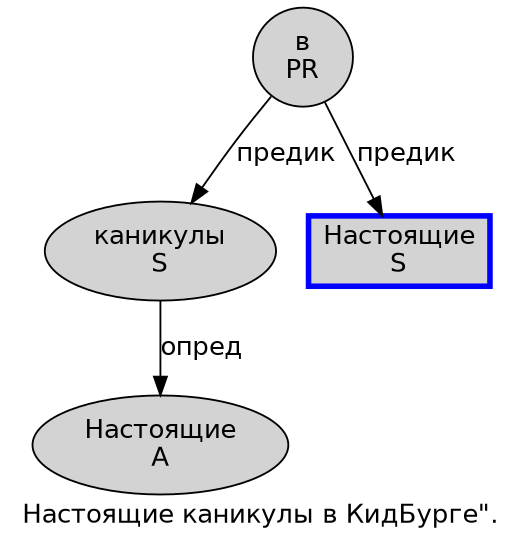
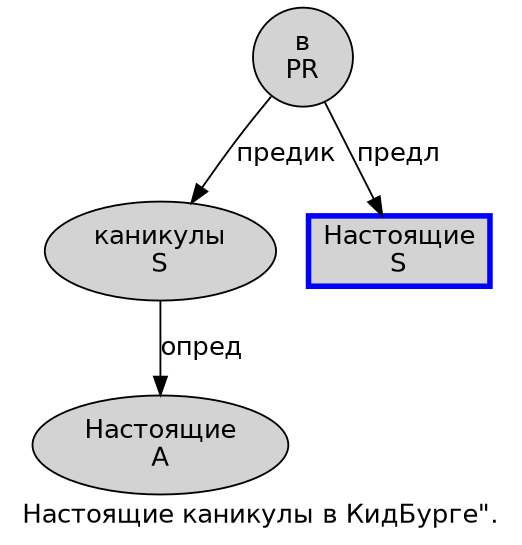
  digraph {
    fontname="DejaVu Sans"
    label="Настоящие каникулы в КидБурге\"."
    node [fillcolor=lightgray fontname="DejaVu Sans" penwidth=1 shape=ellipse style=filled]
    edge [fontname="DejaVu Sans"]
    n1 [label="Настоящие\nA"]
    n2 [label="каникулы\nS"]
    n3 [label="в\nPR"]
    n4 [color=blue label="Настоящие\nS" penwidth=3 shape=box]
    n2 -> n1 [label="опред"]
    n3 -> n2 [label="предик"]
-   n3 -> n4 [label="предик"]
+   n3 -> n4 [label="предл"]
  }
